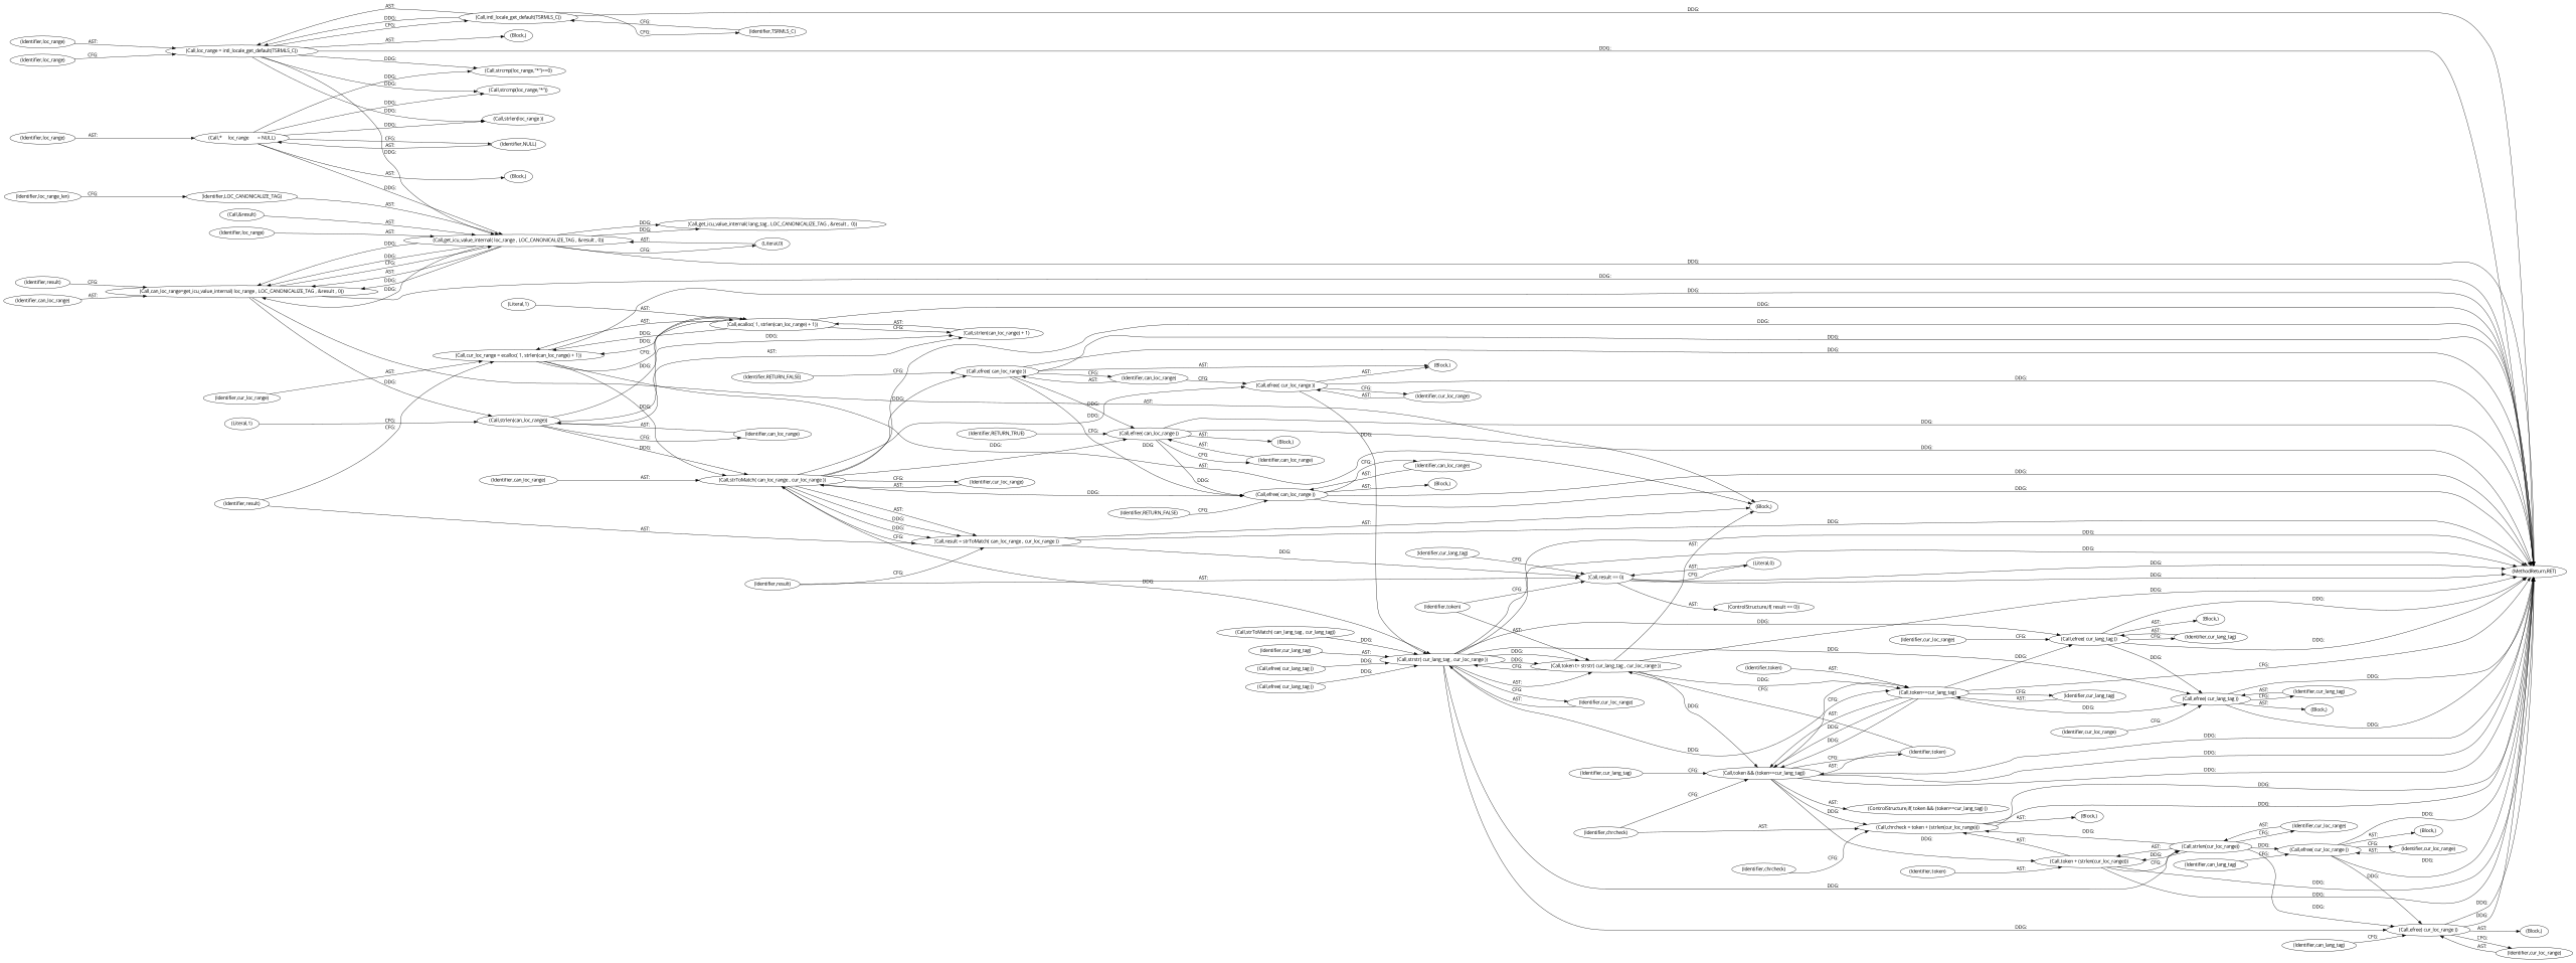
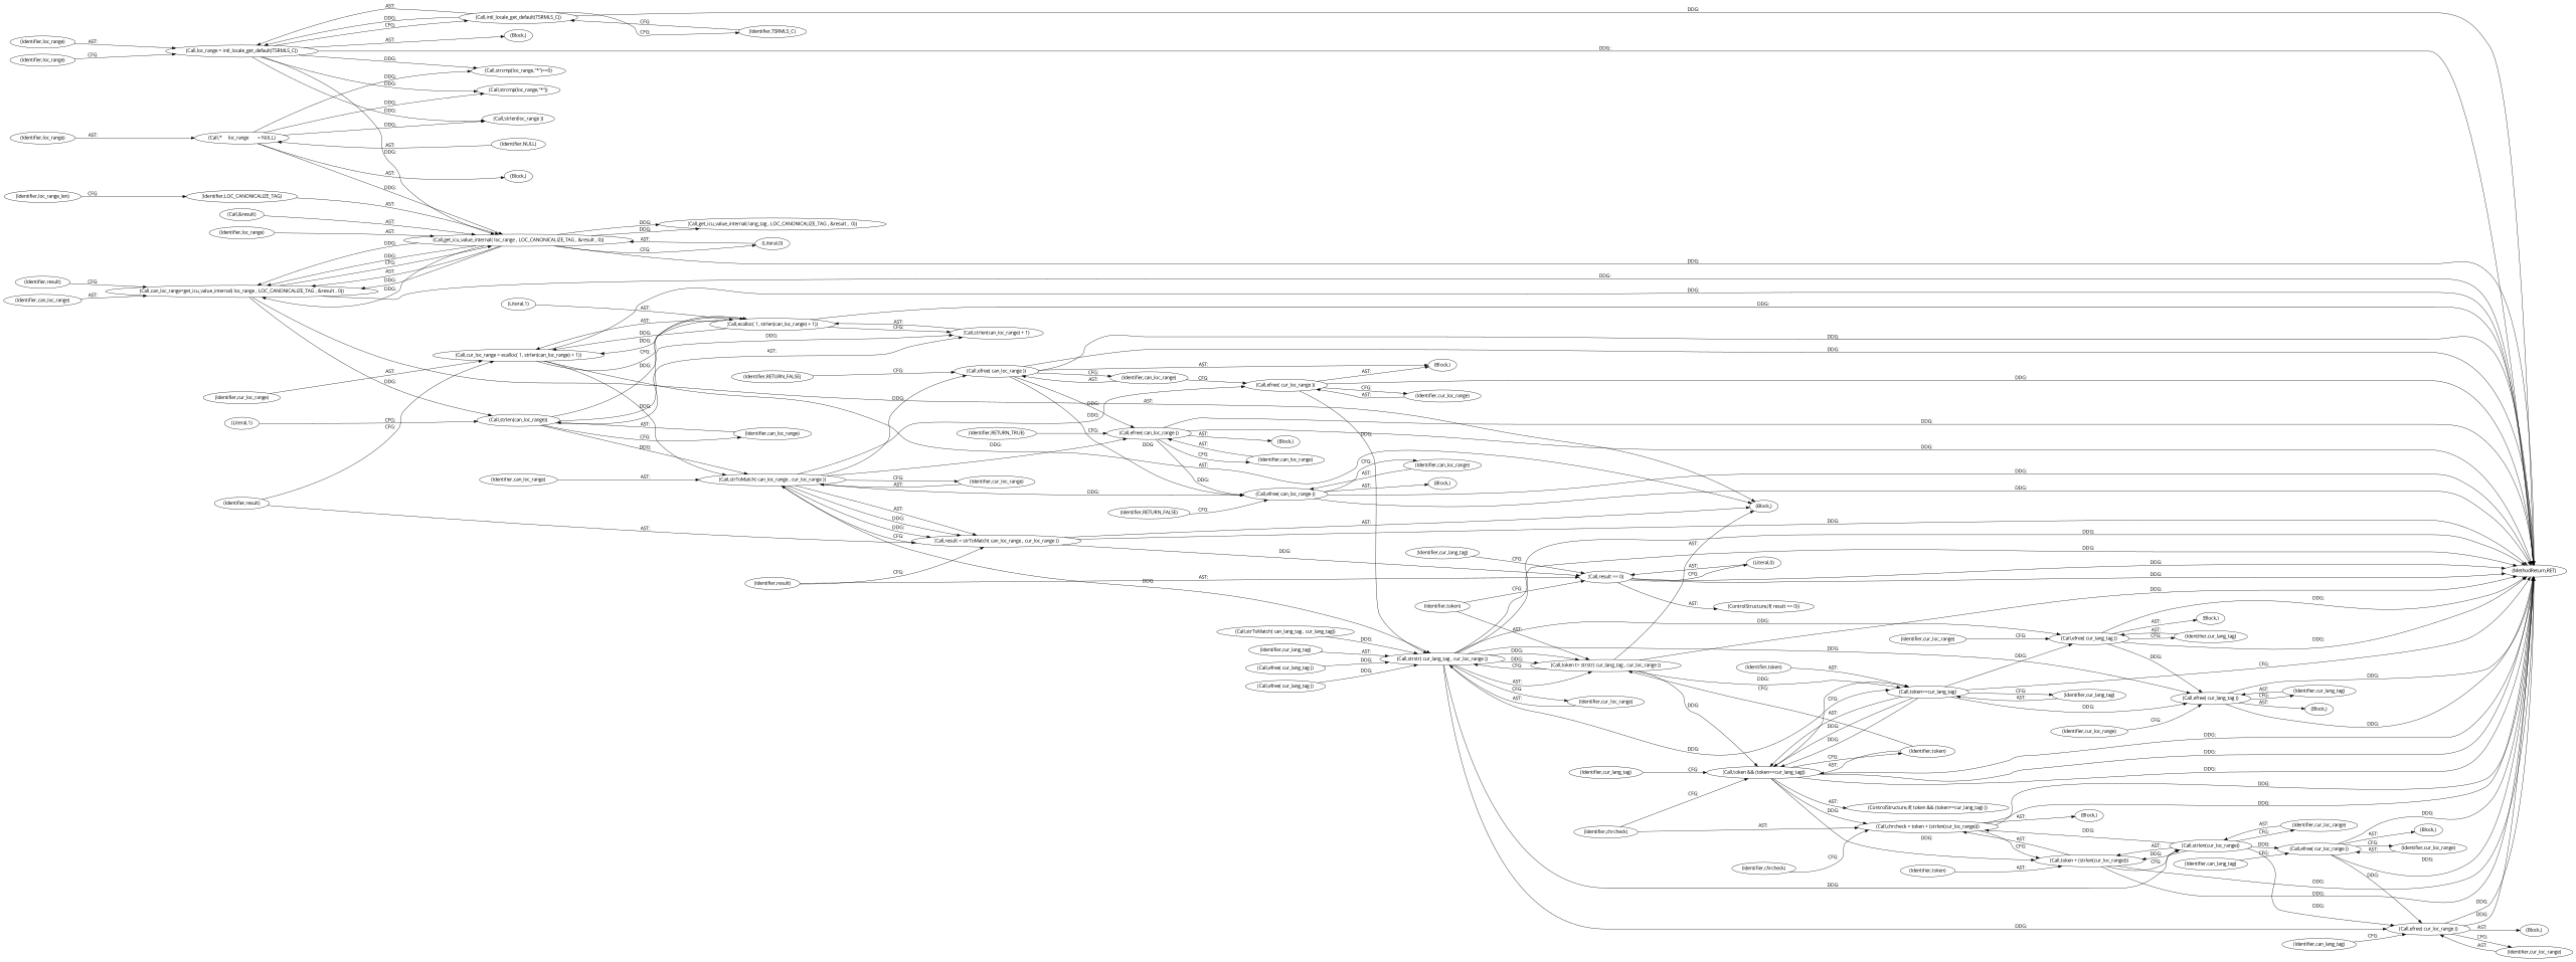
  digraph {
    fontname="Open Sans"
    rankdir=LR
    node [fontname="Open Sans"]
    edge [fontname="Open Sans"]
    n1 [label="(Call,strToMatch( can_loc_range , cur_loc_range ))"]
    n2 [label="(Call,result = strToMatch( can_loc_range , cur_loc_range ))"]
    n3 [label="(Call,efree( cur_loc_range ))"]
    n4 [label="(Call,strstr( cur_lang_tag , cur_loc_range ))"]
    n5 [label="(Call,efree( can_loc_range ))"]
    n6 [label="(Call,efree( can_loc_range ))"]
    n7 [label="(Call,efree( can_loc_range ))"]
    n8 [label="(MethodReturn,RET)"]
    n9 [label="(Identifier,cur_loc_range)"]
    n10 [label="(Block,)"]
    n11 [label="(Call,result == 0)"]
    n12 [label="(Identifier,cur_loc_range)"]
    n13 [label="(Block,)"]
    n14 [label="(Call,token \t= strstr( cur_lang_tag , cur_loc_range ))"]
    n15 [label="(Call,token==cur_lang_tag)"]
    n16 [label="(Call,efree( cur_lang_tag ))"]
    n17 [label="(Call,efree( cur_lang_tag ))"]
    n18 [label="(Call,strlen(cur_loc_range))"]
    n19 [label="(Call,efree( cur_loc_range ))"]
    n20 [label="(Identifier,cur_loc_range)"]
    n21 [label="(Identifier,can_loc_range)"]
    n22 [label="(Identifier,can_loc_range)"]
    n23 [label="(Block,)"]
    n24 [label="(Identifier,can_loc_range)"]
    n25 [label="(Block,)"]
    n26 [label="(Call,strlen(can_loc_range))"]
    n27 [label="(Call,ecalloc( 1, strlen(can_loc_range) + 1))"]
    n28 [label="(Identifier,can_loc_range)"]
    n29 [label="(Call,strlen(can_loc_range) + 1)"]
    n30 [label="(Call,cur_loc_range = ecalloc( 1, strlen(can_loc_range) + 1))"]
    n31 [label="(Call,can_loc_range=get_icu_value_internal( loc_range , LOC_CANONICALIZE_TAG , &result , 0))"]
    n32 [label="(Call,get_icu_value_internal( loc_range , LOC_CANONICALIZE_TAG , &result , 0))"]
    n33 [label="(Call,get_icu_value_internal( lang_tag , LOC_CANONICALIZE_TAG , &result ,  0))"]
    n34 [label="(Literal,0)"]
    n35 [label="(Call,*     loc_range       = NULL)"]
    n36 [label="(Identifier,NULL)"]
    n37 [label="(Call,strcmp(loc_range,\"*\")==0)"]
    n38 [label="(Call,strcmp(loc_range,\"*\"))"]
    n39 [label="(Call,strlen(loc_range ))"]
    n40 [label="(Block,)"]
    n41 [label="(Call,loc_range = intl_locale_get_default(TSRMLS_C))"]
    n42 [label="(Call,intl_locale_get_default(TSRMLS_C))"]
    n43 [label="(Block,)"]
    n44 [label="(Identifier,TSRMLS_C)"]
    n45 [label="(ControlStructure,if( result == 0))"]
    n46 [label="(Literal,0)"]
    n47 [label="(Call,token && (token==cur_lang_tag))"]
    n48 [label="(Identifier,cur_lang_tag)"]
    n49 [label="(Block,)"]
    n50 [label="(Identifier,cur_lang_tag)"]
    n51 [label="(Identifier,cur_lang_tag)"]
    n52 [label="(Block,)"]
    n53 [label="(Call,chrcheck = token + (strlen(cur_loc_range)))"]
    n54 [label="(Call,token + (strlen(cur_loc_range)))"]
    n55 [label="(Call,efree( cur_loc_range ))"]
    n56 [label="(Identifier,cur_loc_range)"]
    n57 [label="(Identifier,cur_loc_range)"]
    n58 [label="(Block,)"]
    n59 [label="(ControlStructure,if( token && (token==cur_lang_tag) ))"]
    n60 [label="(Identifier,token)"]
    n61 [label="(Block,)"]
    n62 [label="(Block,)"]
    n63 [label="(Identifier,cur_loc_range)"]
    n64 [label="(Identifier,loc_range_len)"]
    n65 [label="(Identifier,LOC_CANONICALIZE_TAG)"]
    n66 [label="(Identifier,token)"]
    n67 [label="(Identifier,result)"]
    n68 [label="(Identifier,result)"]
    n69 [label="(Identifier,can_loc_range)"]
    n70 [label="(Identifier,cur_loc_range)"]
    n71 [label="(Identifier,chrcheck)"]
    n72 [label="(Identifier,cur_loc_range)"]
    n73 [label="(Identifier,loc_range)"]
    n74 [label="(Literal,1)"]
    n75 [label="(Identifier,cur_lang_tag)"]
    n76 [label="(Identifier,RETURN_FALSE)"]
    n77 [label="(Identifier,can_lang_tag)"]
    n78 [label="(Identifier,can_lang_tag)"]
    n79 [label="(Identifier,cur_lang_tag)"]
    n80 [label="(Identifier,result)"]
    n81 [label="(Identifier,token)"]
    n82 [label="(Call,strToMatch( can_lang_tag , cur_lang_tag))"]
    n83 [label="(Identifier,cur_lang_tag)"]
    n84 [label="(Call,efree( cur_lang_tag ))"]
    n85 [label="(Identifier,loc_range)"]
    n86 [label="(Identifier,RETURN_FALSE)"]
    n87 [label="(Identifier,chrcheck)"]
    n88 [label="(Identifier,loc_range)"]
    n89 [label="(Identifier,can_loc_range)"]
    n90 [label="(Identifier,token)"]
    n91 [label="(Call,efree( cur_lang_tag ))"]
    n92 [label="(Call,&result)"]
    n93 [label="(Literal,1)"]
    n94 [label="(Identifier,loc_range)"]
    n95 [label="(Identifier,RETURN_TRUE)"]
    n96 [label="(Identifier,cur_loc_range)"]
    n1 -> n2 [label="AST: "]
    n1 -> n2 [label="DDG: "]
    n1 -> n2 [label="DDG: "]
    n1 -> n3 [label="DDG: "]
    n1 -> n4 [label="DDG: "]
    n1 -> n5 [label="DDG: "]
    n1 -> n6 [label="DDG: "]
    n1 -> n7 [label="DDG: "]
-   n1 -> n8 [label="DDG: "]
    n1 -> n9 [label="CFG: "]
    n2 -> n1 [label="CFG: "]
    n2 -> n8 [label="DDG: "]
    n2 -> n10 [label="AST: "]
    n2 -> n11 [label="DDG: "]
    n3 -> n4 [label="DDG: "]
    n3 -> n8 [label="DDG: "]
    n3 -> n12 [label="CFG: "]
    n3 -> n13 [label="AST: "]
    n4 -> n8 [label="DDG: "]
    n4 -> n8 [label="DDG: "]
    n4 -> n14 [label="AST: "]
    n4 -> n14 [label="DDG: "]
    n4 -> n14 [label="DDG: "]
    n4 -> n15 [label="DDG: "]
    n4 -> n16 [label="DDG: "]
    n4 -> n17 [label="DDG: "]
    n4 -> n18 [label="DDG: "]
    n4 -> n19 [label="DDG: "]
    n4 -> n20 [label="CFG: "]
    n5 -> n6 [label="DDG: "]
    n5 -> n7 [label="DDG: "]
    n5 -> n8 [label="DDG: "]
    n5 -> n8 [label="DDG: "]
    n5 -> n13 [label="AST: "]
    n5 -> n21 [label="CFG: "]
    n6 -> n7 [label="DDG: "]
    n6 -> n8 [label="DDG: "]
    n6 -> n8 [label="DDG: "]
    n6 -> n22 [label="CFG: "]
    n6 -> n23 [label="AST: "]
    n7 -> n8 [label="DDG: "]
    n7 -> n8 [label="DDG: "]
    n7 -> n24 [label="CFG: "]
    n7 -> n25 [label="AST: "]
    n9 -> n1 [label="AST: "]
    n11 -> n8 [label="DDG: "]
    n11 -> n8 [label="DDG: "]
    n11 -> n45 [label="AST: "]
    n11 -> n46 [label="CFG: "]
    n12 -> n3 [label="AST: "]
    n14 -> n4 [label="CFG: "]
    n14 -> n8 [label="DDG: "]
    n14 -> n10 [label="AST: "]
    n14 -> n15 [label="DDG: "]
    n14 -> n47 [label="DDG: "]
    n15 -> n8 [label="CFG: "]
    n15 -> n16 [label="DDG: "]
    n15 -> n17 [label="DDG: "]
    n15 -> n47 [label="AST: "]
    n15 -> n47 [label="DDG: "]
    n15 -> n47 [label="DDG: "]
    n15 -> n48 [label="CFG: "]
    n16 -> n8 [label="DDG: "]
    n16 -> n8 [label="DDG: "]
    n16 -> n17 [label="DDG: "]
    n16 -> n49 [label="AST: "]
    n16 -> n50 [label="CFG: "]
    n17 -> n8 [label="DDG: "]
    n17 -> n8 [label="DDG: "]
    n17 -> n51 [label="CFG: "]
    n17 -> n52 [label="AST: "]
    n18 -> n19 [label="DDG: "]
    n18 -> n53 [label="DDG: "]
    n18 -> n54 [label="AST: "]
    n18 -> n54 [label="DDG: "]
    n18 -> n55 [label="DDG: "]
    n18 -> n56 [label="CFG: "]
    n19 -> n8 [label="DDG: "]
    n19 -> n8 [label="DDG: "]
    n19 -> n57 [label="CFG: "]
    n19 -> n58 [label="AST: "]
    n20 -> n4 [label="AST: "]
    n21 -> n3 [label="CFG: "]
    n21 -> n5 [label="AST: "]
    n22 -> n6 [label="AST: "]
    n24 -> n7 [label="AST: "]
    n26 -> n1 [label="DDG: "]
    n26 -> n27 [label="DDG: "]
    n26 -> n28 [label="CFG: "]
    n26 -> n29 [label="AST: "]
    n26 -> n29 [label="DDG: "]
    n27 -> n8 [label="DDG: "]
    n27 -> n29 [label="CFG: "]
    n27 -> n30 [label="AST: "]
    n27 -> n30 [label="DDG: "]
    n27 -> n30 [label="DDG: "]
    n28 -> n26 [label="AST: "]
    n29 -> n27 [label="AST: "]
    n30 -> n1 [label="DDG: "]
    n30 -> n8 [label="DDG: "]
    n30 -> n10 [label="AST: "]
    n30 -> n27 [label="CFG: "]
    n31 -> n8 [label="DDG: "]
    n31 -> n10 [label="AST: "]
    n31 -> n26 [label="DDG: "]
    n31 -> n32 [label="CFG: "]
    n32 -> n8 [label="DDG: "]
    n32 -> n31 [label="AST: "]
    n32 -> n31 [label="DDG: "]
    n32 -> n31 [label="DDG: "]
    n32 -> n31 [label="DDG: "]
    n32 -> n31 [label="DDG: "]
    n32 -> n33 [label="DDG: "]
    n32 -> n33 [label="DDG: "]
    n32 -> n34 [label="CFG: "]
    n34 -> n32 [label="AST: "]
    n35 -> n32 [label="DDG: "]
-   n35 -> n36 [label="CFG: "]
    n35 -> n37 [label="DDG: "]
    n35 -> n38 [label="DDG: "]
    n35 -> n39 [label="DDG: "]
    n35 -> n40 [label="AST: "]
    n36 -> n35 [label="AST: "]
    n41 -> n8 [label="DDG: "]
    n41 -> n32 [label="DDG: "]
    n41 -> n37 [label="DDG: "]
    n41 -> n38 [label="DDG: "]
    n41 -> n39 [label="DDG: "]
    n41 -> n42 [label="CFG: "]
    n41 -> n43 [label="AST: "]
    n42 -> n8 [label="DDG: "]
    n42 -> n41 [label="AST: "]
    n42 -> n41 [label="DDG: "]
    n42 -> n44 [label="CFG: "]
    n44 -> n42 [label="CFG: "]
    n46 -> n11 [label="AST: "]
    n47 -> n8 [label="DDG: "]
    n47 -> n8 [label="DDG: "]
    n47 -> n8 [label="DDG: "]
    n47 -> n15 [label="CFG: "]
    n47 -> n53 [label="DDG: "]
    n47 -> n54 [label="DDG: "]
    n47 -> n59 [label="AST: "]
    n47 -> n60 [label="CFG: "]
    n48 -> n15 [label="AST: "]
    n50 -> n16 [label="AST: "]
    n51 -> n17 [label="AST: "]
    n53 -> n8 [label="DDG: "]
    n53 -> n8 [label="DDG: "]
+   n53 -> n54 [label="CFG: "]
    n53 -> n61 [label="AST: "]
    n54 -> n8 [label="DDG: "]
    n54 -> n8 [label="DDG: "]
    n54 -> n18 [label="CFG: "]
    n54 -> n53 [label="AST: "]
    n55 -> n8 [label="DDG: "]
    n55 -> n8 [label="DDG: "]
    n55 -> n19 [label="DDG: "]
    n55 -> n62 [label="AST: "]
    n55 -> n63 [label="CFG: "]
    n56 -> n18 [label="AST: "]
    n57 -> n19 [label="AST: "]
    n60 -> n14 [label="CFG: "]
    n60 -> n47 [label="AST: "]
    n63 -> n55 [label="AST: "]
    n64 -> n65 [label="CFG: "]
    n65 -> n32 [label="AST: "]
    n66 -> n15 [label="AST: "]
    n67 -> n2 [label="AST: "]
    n67 -> n30 [label="CFG: "]
    n68 -> n31 [label="CFG: "]
    n69 -> n31 [label="AST: "]
    n70 -> n30 [label="AST: "]
    n71 -> n47 [label="CFG: "]
    n71 -> n53 [label="AST: "]
    n72 -> n17 [label="CFG: "]
    n73 -> n41 [label="AST: "]
    n74 -> n27 [label="AST: "]
    n75 -> n11 [label="CFG: "]
    n76 -> n5 [label="CFG: "]
    n77 -> n55 [label="CFG: "]
    n78 -> n19 [label="CFG: "]
    n79 -> n47 [label="CFG: "]
    n80 -> n2 [label="CFG: "]
    n80 -> n11 [label="AST: "]
    n81 -> n54 [label="AST: "]
    n82 -> n4 [label="DDG: "]
    n83 -> n4 [label="AST: "]
    n84 -> n4 [label="DDG: "]
    n85 -> n35 [label="AST: "]
    n86 -> n7 [label="CFG: "]
    n87 -> n53 [label="CFG: "]
    n88 -> n41 [label="CFG: "]
    n89 -> n1 [label="AST: "]
    n90 -> n11 [label="CFG: "]
    n90 -> n14 [label="AST: "]
    n91 -> n4 [label="DDG: "]
    n92 -> n32 [label="AST: "]
    n93 -> n26 [label="CFG: "]
    n94 -> n32 [label="AST: "]
    n95 -> n6 [label="CFG: "]
    n96 -> n16 [label="CFG: "]
  }
